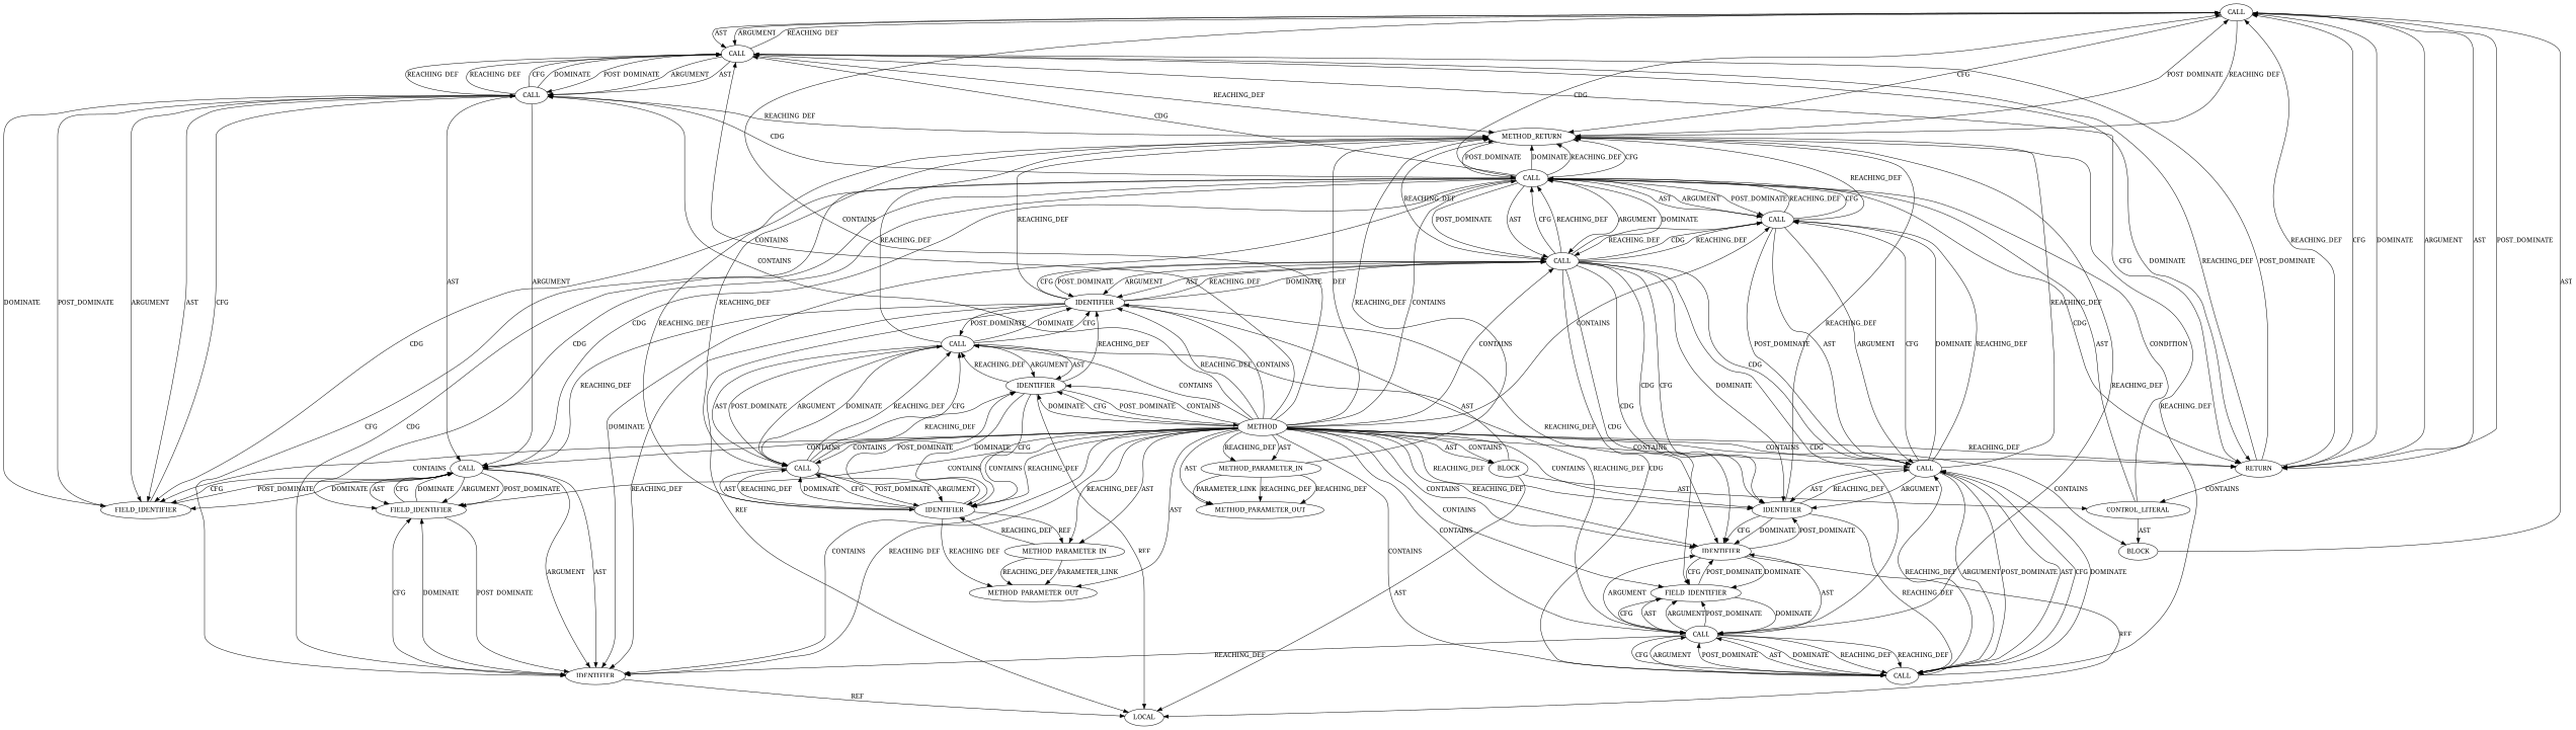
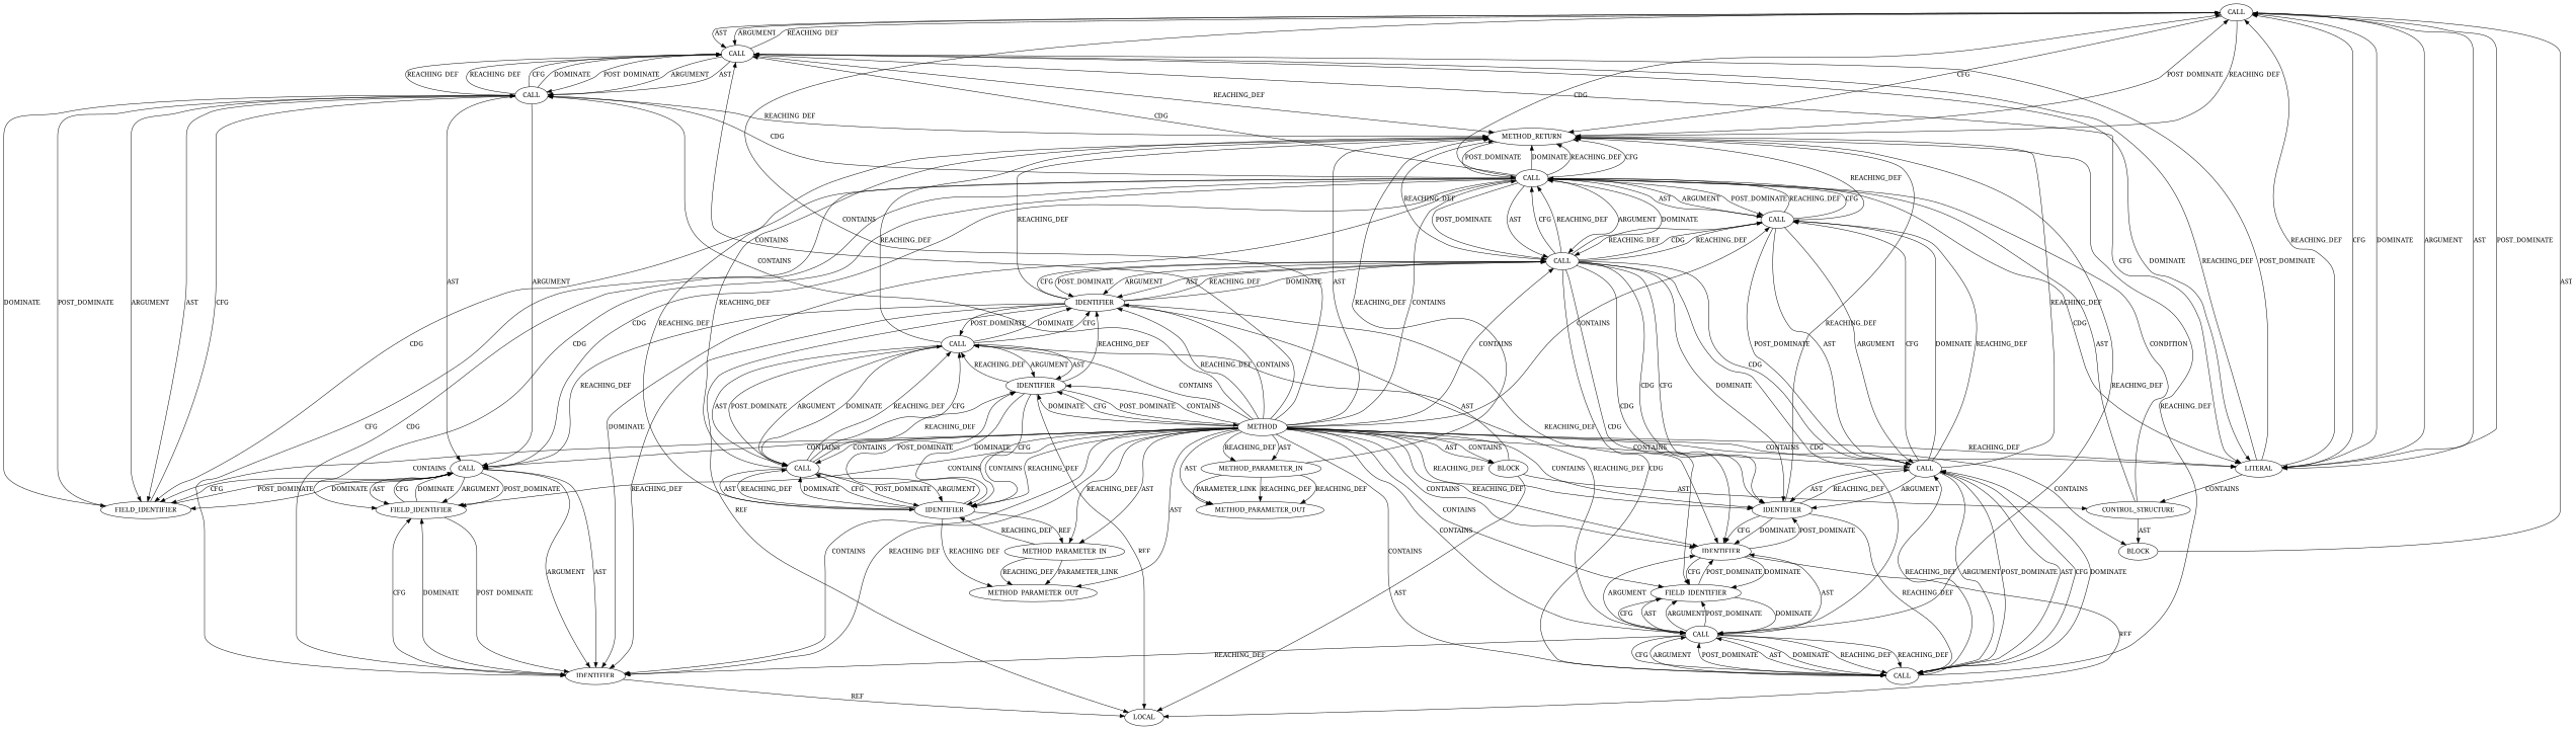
  digraph {
    fontname="Noto Serif"
    node [ARGUMENT_INDEX=1 CODE=tx_ctx COLUMN_NUMBER=26 LINE_NUMBER=2594 ORDER=1 TYPE_FULL_NAME="<empty>" fontname="Noto Serif"]
    edge [fontname="Noto Serif"]
    n1 [CODE="schedule_delayed_work(&tx_ctx->tx_work.work, 0)" COLUMN_NUMBER=3 DISPATCH_TYPE=STATIC_DISPATCH METHOD_FULL_NAME=schedule_delayed_work NAME=schedule_delayed_work label=CALL]
    n2 [CODE="&tx_ctx->tx_work.work" COLUMN_NUMBER=25 DISPATCH_TYPE=STATIC_DISPATCH METHOD_FULL_NAME="<operator>.addressOf" NAME="<operator>.addressOf" label=CALL]
    n3 [CODE=RET COLUMN_NUMBER=1 EVALUATION_STRATEGY=BY_VALUE LINE_NUMBER=2587 ORDER=4 TYPE_FULL_NAME=void label=METHOD_RETURN ARGUMENT_INDEX=""]
-   n4 [ARGUMENT_INDEX=2 CODE=0 COLUMN_NUMBER=48 ORDER=2 TYPE_FULL_NAME=int label=RETURN]
+   n4 [ARGUMENT_INDEX=2 CODE=0 COLUMN_NUMBER=48 ORDER=2 TYPE_FULL_NAME=int label=LITERAL]
    n5 [CODE="tx_ctx->tx_work.work" DISPATCH_TYPE=STATIC_DISPATCH METHOD_FULL_NAME="<operator>.fieldAccess" NAME="<operator>.fieldAccess" label=CALL]
    n6 [ARGUMENT_INDEX=-1 CODE="tls_is_tx_ready(tx_ctx) &&\n	    !test_and_set_bit(BIT_TX_SCHEDULED, &tx_ctx->tx_bitmask)" COLUMN_NUMBER=6 DISPATCH_TYPE=STATIC_DISPATCH LINE_NUMBER=2592 METHOD_FULL_NAME="<operator>.logicalAnd" NAME="<operator>.logicalAnd" label=CALL]
-   n7 [ARGUMENT_INDEX=-1 CODE="if (tls_is_tx_ready(tx_ctx) &&\n	    !test_and_set_bit(BIT_TX_SCHEDULED, &tx_ctx->tx_bitmask))" COLUMN_NUMBER=2 CONTROL_STRUCTURE_TYPE=IF LINE_NUMBER=2592 ORDER=3 PARSER_TYPE_NAME=CASTIfStatement label=CONTROL_LITERAL TYPE_FULL_NAME=""]
+   n7 [ARGUMENT_INDEX=-1 CODE="if (tls_is_tx_ready(tx_ctx) &&\n	    !test_and_set_bit(BIT_TX_SCHEDULED, &tx_ctx->tx_bitmask))" COLUMN_NUMBER=2 CONTROL_STRUCTURE_TYPE=IF LINE_NUMBER=2592 ORDER=3 PARSER_TYPE_NAME=CASTIfStatement label=CONTROL_STRUCTURE TYPE_FULL_NAME=""]
    n8 [ARGUMENT_INDEX=2 CODE="!test_and_set_bit(BIT_TX_SCHEDULED, &tx_ctx->tx_bitmask)" COLUMN_NUMBER=6 DISPATCH_TYPE=STATIC_DISPATCH LINE_NUMBER=2593 METHOD_FULL_NAME="<operator>.logicalNot" NAME="<operator>.logicalNot" ORDER=2 label=CALL]
    n9 [CODE="test_and_set_bit(BIT_TX_SCHEDULED, &tx_ctx->tx_bitmask)" COLUMN_NUMBER=7 DISPATCH_TYPE=STATIC_DISPATCH LINE_NUMBER=2593 METHOD_FULL_NAME=test_and_set_bit NAME=test_and_set_bit label=CALL]
    n10 [CODE="tls_is_tx_ready(tx_ctx)" COLUMN_NUMBER=6 DISPATCH_TYPE=STATIC_DISPATCH LINE_NUMBER=2592 METHOD_FULL_NAME=tls_is_tx_ready NAME=tls_is_tx_ready label=CALL]
    n11 [ARGUMENT_INDEX=2 CODE="&tx_ctx->tx_bitmask" COLUMN_NUMBER=42 DISPATCH_TYPE=STATIC_DISPATCH LINE_NUMBER=2593 METHOD_FULL_NAME="<operator>.addressOf" NAME="<operator>.addressOf" ORDER=2 label=CALL]
    n12 [CODE=BIT_TX_SCHEDULED COLUMN_NUMBER=24 LINE_NUMBER=2593 NAME=BIT_TX_SCHEDULED TYPE_FULL_NAME=ANY label=IDENTIFIER]
    n13 [ARGUMENT_INDEX=2 CANONICAL_NAME=work CODE=work ORDER=2 label=FIELD_IDENTIFIER TYPE_FULL_NAME=""]
    n14 [CODE="tx_ctx->tx_work" DISPATCH_TYPE=STATIC_DISPATCH METHOD_FULL_NAME="<operator>.indirectFieldAccess" NAME="<operator>.indirectFieldAccess" label=CALL]
    n15 [ARGUMENT_INDEX=2 CANONICAL_NAME=tx_work CODE=tx_work ORDER=2 label=FIELD_IDENTIFIER TYPE_FULL_NAME=""]
    n16 [NAME=tx_ctx TYPE_FULL_NAME="tls_sw_context_tx*" label=IDENTIFIER]
    n17 [ARGUMENT_INDEX=2 CANONICAL_NAME=tx_bitmask CODE=tx_bitmask COLUMN_NUMBER=43 LINE_NUMBER=2593 ORDER=2 label=FIELD_IDENTIFIER TYPE_FULL_NAME=""]
    n18 [COLUMN_NUMBER=43 LINE_NUMBER=2593 NAME=tx_ctx TYPE_FULL_NAME="tls_sw_context_tx*" label=IDENTIFIER]
    n19 [CODE="tx_ctx->tx_bitmask" COLUMN_NUMBER=43 DISPATCH_TYPE=STATIC_DISPATCH LINE_NUMBER=2593 METHOD_FULL_NAME="<operator>.indirectFieldAccess" NAME="<operator>.indirectFieldAccess" label=CALL]
    n20 [COLUMN_NUMBER=22 LINE_NUMBER=2592 NAME=tx_ctx TYPE_FULL_NAME="tls_sw_context_tx*" label=IDENTIFIER]
    n21 [CODE="struct tls_context *ctx" COLUMN_NUMBER=42 EVALUATION_STRATEGY=BY_VALUE INDEX=2 IS_VARIADIC=false LINE_NUMBER=2587 NAME=ctx ORDER=2 TYPE_FULL_NAME="tls_context*" label=METHOD_PARAMETER_IN ARGUMENT_INDEX=""]
    n22 [CODE="struct tls_context *ctx" COLUMN_NUMBER=42 EVALUATION_STRATEGY=BY_VALUE INDEX=2 IS_VARIADIC=false LINE_NUMBER=2587 NAME=ctx ORDER=2 TYPE_FULL_NAME="tls_context*" label=METHOD_PARAMETER_OUT ARGUMENT_INDEX=""]
    n23 [CODE=ctx COLUMN_NUMBER=51 LINE_NUMBER=2589 NAME=ctx TYPE_FULL_NAME="tls_context*" label=IDENTIFIER]
    n24 [ARGUMENT_INDEX=2 CODE="tls_sw_ctx_tx(ctx)" COLUMN_NUMBER=37 DISPATCH_TYPE=STATIC_DISPATCH LINE_NUMBER=2589 METHOD_FULL_NAME=tls_sw_ctx_tx NAME=tls_sw_ctx_tx ORDER=2 label=CALL]
    n25 [COLUMN_NUMBER=28 LINE_NUMBER=2589 NAME=tx_ctx TYPE_FULL_NAME="tls_sw_context_tx*" label=IDENTIFIER]
    n26 [CODE="struct tls_sw_context_tx* tx_ctx" COLUMN_NUMBER=27 LINE_NUMBER=2589 NAME=tx_ctx TYPE_FULL_NAME="tls_sw_context_tx*" label=LOCAL ARGUMENT_INDEX=""]
    n27 [CODE="struct sock *sk" COLUMN_NUMBER=25 EVALUATION_STRATEGY=BY_VALUE INDEX=1 IS_VARIADIC=false LINE_NUMBER=2587 NAME=sk TYPE_FULL_NAME="sock*" label=METHOD_PARAMETER_IN ARGUMENT_INDEX=""]
    n28 [CODE="struct sock *sk" COLUMN_NUMBER=25 EVALUATION_STRATEGY=BY_VALUE INDEX=1 IS_VARIADIC=false LINE_NUMBER=2587 NAME=sk TYPE_FULL_NAME="sock*" label=METHOD_PARAMETER_OUT ARGUMENT_INDEX=""]
    n29 [ARGUMENT_INDEX=-1 CODE="{\n	struct tls_sw_context_tx *tx_ctx = tls_sw_ctx_tx(ctx);\n\n	/* Schedule the transmission if tx list is ready */\n	if (tls_is_tx_ready(tx_ctx) &&\n	    !test_and_set_bit(BIT_TX_SCHEDULED, &tx_ctx->tx_bitmask))\n		schedule_delayed_work(&tx_ctx->tx_work.work, 0);\n}" COLUMN_NUMBER=1 LINE_NUMBER=2588 ORDER=3 TYPE_FULL_NAME=void label=BLOCK]
    n30 [ARGUMENT_INDEX=-1 CODE="*tx_ctx = tls_sw_ctx_tx(ctx)" COLUMN_NUMBER=27 DISPATCH_TYPE=STATIC_DISPATCH LINE_NUMBER=2589 METHOD_FULL_NAME="<operator>.assignment" NAME="<operator>.assignment" ORDER=2 label=CALL]
    n31 [ARGUMENT_INDEX=-1 CODE="<empty>" COLUMN_NUMBER=3 ORDER=2 TYPE_FULL_NAME=void label=BLOCK]
    n32 [AST_PARENT_FULL_NAME="tls_sw.c:<global>" AST_PARENT_TYPE=TYPE_DECL CODE="void tls_sw_write_space(struct sock *sk, struct tls_context *ctx)\n{\n	struct tls_sw_context_tx *tx_ctx = tls_sw_ctx_tx(ctx);\n\n	/* Schedule the transmission if tx list is ready */\n	if (tls_is_tx_ready(tx_ctx) &&\n	    !test_and_set_bit(BIT_TX_SCHEDULED, &tx_ctx->tx_bitmask))\n		schedule_delayed_work(&tx_ctx->tx_work.work, 0);\n}" COLUMN_NUMBER=1 COLUMN_NUMBER_END=1 FILENAME="tls_sw.c" FULL_NAME=tls_sw_write_space IS_EXTERNAL=false LINE_NUMBER=2587 LINE_NUMBER_END=2595 NAME=tls_sw_write_space ORDER=62 SIGNATURE="void tls_sw_write_space (sock*,tls_context*)" label=METHOD ARGUMENT_INDEX="" TYPE_FULL_NAME=""]
    n1 -> n2 [label=AST]
    n1 -> n2 [label=ARGUMENT]
    n1 -> n3 [label=CFG]
    n1 -> n3 [VARIABLE="schedule_delayed_work(&tx_ctx->tx_work.work, 0)" label=REACHING_DEF]
    n1 -> n4 [label=ARGUMENT]
    n1 -> n4 [label=AST]
    n1 -> n4 [label=POST_DOMINATE]
    n2 -> n1 [VARIABLE="&tx_ctx->tx_work.work" label=REACHING_DEF]
    n2 -> n3 [VARIABLE="&tx_ctx->tx_work.work" label=REACHING_DEF]
    n2 -> n4 [label=CFG]
    n2 -> n4 [label=DOMINATE]
    n2 -> n5 [label=POST_DOMINATE]
    n2 -> n5 [label=ARGUMENT]
    n2 -> n5 [label=AST]
    n3 -> n1 [label=POST_DOMINATE]
    n3 -> n6 [label=POST_DOMINATE]
    n4 -> n1 [VARIABLE=0 label=REACHING_DEF]
    n4 -> n1 [label=CFG]
    n4 -> n1 [label=DOMINATE]
    n4 -> n2 [VARIABLE=0 label=REACHING_DEF]
    n4 -> n2 [label=POST_DOMINATE]
    n4 -> n7 [label=CONTAINS]
    n5 -> n2 [VARIABLE="tx_ctx->tx_work.work" label=REACHING_DEF]
    n5 -> n2 [VARIABLE="tx_ctx->tx_work.work" label=REACHING_DEF]
    n5 -> n2 [label=CFG]
    n5 -> n2 [label=DOMINATE]
    n5 -> n3 [VARIABLE="tx_ctx->tx_work.work" label=REACHING_DEF]
    n5 -> n13 [label=POST_DOMINATE]
    n5 -> n13 [label=ARGUMENT]
    n5 -> n13 [label=AST]
    n5 -> n14 [label=AST]
    n5 -> n14 [label=ARGUMENT]
    n6 -> n1 [label=CDG]
    n6 -> n2 [label=CDG]
    n6 -> n3 [label=DOMINATE]
    n6 -> n3 [VARIABLE="tls_is_tx_ready(tx_ctx) &&\n	    !test_and_set_bit(BIT_TX_SCHEDULED, &tx_ctx->tx_bitmask)" label=REACHING_DEF]
    n6 -> n3 [label=CFG]
    n6 -> n4 [label=CDG]
    n6 -> n5 [label=CDG]
    n6 -> n8 [label=AST]
    n6 -> n8 [label=ARGUMENT]
    n6 -> n8 [label=POST_DOMINATE]
    n6 -> n10 [label=ARGUMENT]
    n6 -> n10 [label=POST_DOMINATE]
    n6 -> n10 [label=AST]
    n6 -> n13 [label=CDG]
    n6 -> n14 [label=CDG]
    n6 -> n15 [label=CDG]
    n6 -> n16 [label=CFG]
    n6 -> n16 [label=CDG]
    n6 -> n16 [label=DOMINATE]
    n7 -> n6 [label=AST]
    n7 -> n6 [label=CONDITION]
    n7 -> n31 [label=AST]
    n8 -> n3 [VARIABLE="!test_and_set_bit(BIT_TX_SCHEDULED, &tx_ctx->tx_bitmask)" label=REACHING_DEF]
    n8 -> n6 [VARIABLE="!test_and_set_bit(BIT_TX_SCHEDULED, &tx_ctx->tx_bitmask)" label=REACHING_DEF]
    n8 -> n6 [label=CFG]
    n8 -> n9 [label=POST_DOMINATE]
    n8 -> n9 [label=AST]
    n8 -> n9 [label=ARGUMENT]
    n8 -> n10 [VARIABLE="!test_and_set_bit(BIT_TX_SCHEDULED, &tx_ctx->tx_bitmask)" label=REACHING_DEF]
    n9 -> n3 [VARIABLE="test_and_set_bit(BIT_TX_SCHEDULED, &tx_ctx->tx_bitmask)" label=REACHING_DEF]
    n9 -> n8 [label=CFG]
    n9 -> n8 [label=DOMINATE]
    n9 -> n8 [VARIABLE="test_and_set_bit(BIT_TX_SCHEDULED, &tx_ctx->tx_bitmask)" label=REACHING_DEF]
    n9 -> n11 [label=ARGUMENT]
    n9 -> n11 [label=POST_DOMINATE]
    n9 -> n11 [label=AST]
    n9 -> n12 [label=ARGUMENT]
    n9 -> n12 [label=AST]
    n10 -> n3 [VARIABLE="tls_is_tx_ready(tx_ctx)" label=REACHING_DEF]
    n10 -> n6 [label=DOMINATE]
    n10 -> n6 [label=CFG]
    n10 -> n6 [VARIABLE="tls_is_tx_ready(tx_ctx)" label=REACHING_DEF]
    n10 -> n8 [label=CDG]
    n10 -> n8 [VARIABLE="tls_is_tx_ready(tx_ctx)" label=REACHING_DEF]
    n10 -> n9 [label=CDG]
    n10 -> n11 [label=CDG]
    n10 -> n12 [label=DOMINATE]
    n10 -> n12 [label=CFG]
    n10 -> n12 [label=CDG]
    n10 -> n17 [label=CDG]
    n10 -> n18 [label=CDG]
    n10 -> n19 [label=CDG]
    n10 -> n20 [label=POST_DOMINATE]
    n10 -> n20 [label=ARGUMENT]
    n10 -> n20 [label=AST]
    n11 -> n3 [VARIABLE="&tx_ctx->tx_bitmask" label=REACHING_DEF]
    n11 -> n9 [label=CFG]
    n11 -> n9 [label=DOMINATE]
    n11 -> n9 [VARIABLE="&tx_ctx->tx_bitmask" label=REACHING_DEF]
    n11 -> n19 [label=ARGUMENT]
    n11 -> n19 [label=POST_DOMINATE]
    n11 -> n19 [label=AST]
    n12 -> n3 [VARIABLE=BIT_TX_SCHEDULED label=REACHING_DEF]
    n12 -> n9 [VARIABLE=BIT_TX_SCHEDULED label=REACHING_DEF]
    n12 -> n11 [VARIABLE=BIT_TX_SCHEDULED label=REACHING_DEF]
    n12 -> n18 [label=CFG]
    n12 -> n18 [label=DOMINATE]
    n13 -> n5 [label=CFG]
    n13 -> n5 [label=DOMINATE]
    n13 -> n14 [label=POST_DOMINATE]
    n14 -> n13 [label=DOMINATE]
    n14 -> n13 [label=CFG]
    n14 -> n15 [label=ARGUMENT]
    n14 -> n15 [label=POST_DOMINATE]
    n14 -> n15 [label=AST]
    n14 -> n16 [label=ARGUMENT]
    n14 -> n16 [label=AST]
    n15 -> n14 [label=CFG]
    n15 -> n14 [label=DOMINATE]
    n15 -> n16 [label=POST_DOMINATE]
    n16 -> n15 [label=CFG]
    n16 -> n15 [label=DOMINATE]
    n16 -> n26 [label=REF]
    n17 -> n18 [label=POST_DOMINATE]
    n17 -> n19 [label=DOMINATE]
    n17 -> n19 [label=CFG]
    n18 -> n12 [label=POST_DOMINATE]
    n18 -> n17 [label=DOMINATE]
    n18 -> n17 [label=CFG]
    n18 -> n26 [label=REF]
    n19 -> n3 [VARIABLE="tx_ctx->tx_bitmask" label=REACHING_DEF]
    n19 -> n11 [label=DOMINATE]
    n19 -> n11 [label=CFG]
    n19 -> n11 [VARIABLE="tx_ctx->tx_bitmask" label=REACHING_DEF]
    n19 -> n11 [VARIABLE="tx_ctx->tx_bitmask" label=REACHING_DEF]
    n19 -> n16 [VARIABLE="tx_ctx->tx_bitmask" label=REACHING_DEF]
    n19 -> n17 [label=AST]
    n19 -> n17 [label=ARGUMENT]
    n19 -> n17 [label=POST_DOMINATE]
    n19 -> n18 [label=AST]
    n19 -> n18 [label=ARGUMENT]
    n20 -> n3 [VARIABLE=tx_ctx label=REACHING_DEF]
    n20 -> n10 [VARIABLE=tx_ctx label=REACHING_DEF]
    n20 -> n10 [label=DOMINATE]
    n20 -> n10 [label=CFG]
    n20 -> n14 [VARIABLE=tx_ctx label=REACHING_DEF]
    n20 -> n16 [VARIABLE=tx_ctx label=REACHING_DEF]
    n20 -> n18 [VARIABLE=tx_ctx label=REACHING_DEF]
    n20 -> n19 [VARIABLE=tx_ctx label=REACHING_DEF]
    n20 -> n26 [label=REF]
    n20 -> n30 [label=POST_DOMINATE]
    n21 -> n22 [VARIABLE=ctx label=REACHING_DEF]
    n21 -> n22 [label=PARAMETER_LINK]
    n21 -> n23 [VARIABLE=ctx label=REACHING_DEF]
    n23 -> n3 [VARIABLE=ctx label=REACHING_DEF]
    n23 -> n21 [label=REF]
    n23 -> n22 [VARIABLE=ctx label=REACHING_DEF]
    n23 -> n24 [VARIABLE=ctx label=REACHING_DEF]
    n23 -> n24 [label=DOMINATE]
    n23 -> n24 [label=CFG]
    n23 -> n25 [label=POST_DOMINATE]
    n24 -> n3 [VARIABLE="tls_sw_ctx_tx(ctx)" label=REACHING_DEF]
    n24 -> n23 [label=POST_DOMINATE]
    n24 -> n23 [label=ARGUMENT]
    n24 -> n23 [label=AST]
    n24 -> n25 [VARIABLE="tls_sw_ctx_tx(ctx)" label=REACHING_DEF]
    n24 -> n30 [label=DOMINATE]
    n24 -> n30 [VARIABLE="tls_sw_ctx_tx(ctx)" label=REACHING_DEF]
    n24 -> n30 [label=CFG]
    n25 -> n20 [VARIABLE=tx_ctx label=REACHING_DEF]
    n25 -> n23 [label=DOMINATE]
    n25 -> n23 [label=CFG]
    n25 -> n26 [label=REF]
    n25 -> n30 [VARIABLE=tx_ctx label=REACHING_DEF]
    n25 -> n32 [label=POST_DOMINATE]
    n27 -> n3 [VARIABLE=sk label=REACHING_DEF]
    n27 -> n28 [label=PARAMETER_LINK]
    n27 -> n28 [VARIABLE=sk label=REACHING_DEF]
    n27 -> n28 [VARIABLE=sk label=REACHING_DEF]
    n29 -> n7 [label=AST]
    n29 -> n26 [label=AST]
    n29 -> n30 [label=AST]
    n30 -> n3 [VARIABLE="*tx_ctx = tls_sw_ctx_tx(ctx)" label=REACHING_DEF]
    n30 -> n20 [label=DOMINATE]
    n30 -> n20 [label=CFG]
    n30 -> n24 [label=ARGUMENT]
    n30 -> n24 [label=POST_DOMINATE]
    n30 -> n24 [label=AST]
    n30 -> n25 [label=ARGUMENT]
    n30 -> n25 [label=AST]
    n31 -> n1 [label=AST]
    n32 -> n1 [label=CONTAINS]
    n32 -> n2 [label=CONTAINS]
-   n32 -> n3 [label=DEF]
+   n32 -> n3 [label=AST]
    n32 -> n4 [label=CONTAINS]
    n32 -> n4 [label=REACHING_DEF]
    n32 -> n5 [label=CONTAINS]
    n32 -> n6 [label=CONTAINS]
    n32 -> n8 [label=CONTAINS]
    n32 -> n9 [label=CONTAINS]
    n32 -> n10 [label=CONTAINS]
    n32 -> n11 [label=CONTAINS]
    n32 -> n12 [label=REACHING_DEF]
    n32 -> n12 [label=CONTAINS]
    n32 -> n13 [label=CONTAINS]
    n32 -> n14 [label=CONTAINS]
    n32 -> n15 [label=CONTAINS]
    n32 -> n16 [label=CONTAINS]
    n32 -> n16 [label=REACHING_DEF]
    n32 -> n17 [label=CONTAINS]
    n32 -> n18 [label=REACHING_DEF]
    n32 -> n18 [label=CONTAINS]
    n32 -> n19 [label=CONTAINS]
    n32 -> n20 [label=REACHING_DEF]
    n32 -> n20 [label=CONTAINS]
    n32 -> n21 [label=REACHING_DEF]
    n32 -> n21 [label=AST]
    n32 -> n22 [label=AST]
    n32 -> n23 [label=REACHING_DEF]
    n32 -> n23 [label=CONTAINS]
    n32 -> n24 [label=CONTAINS]
    n32 -> n25 [label=CONTAINS]
    n32 -> n25 [label=DOMINATE]
    n32 -> n25 [label=CFG]
    n32 -> n27 [label=AST]
    n32 -> n27 [label=REACHING_DEF]
    n32 -> n28 [label=AST]
    n32 -> n29 [label=AST]
    n32 -> n29 [label=CONTAINS]
    n32 -> n30 [label=CONTAINS]
    n32 -> n31 [label=CONTAINS]
  }
